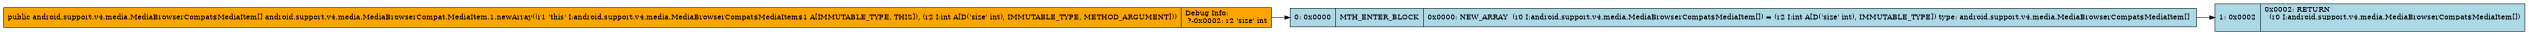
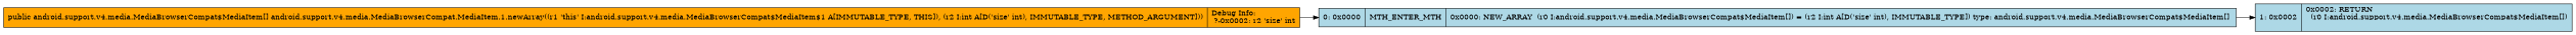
  digraph {
    rankdir=LR
    node [shape=record style=filled fillcolor=lightblue]
-   n1 [label="{0\:\ 0x0000|MTH_ENTER_BLOCK\l|0x0000: NEW_ARRAY  (r0 I:android.support.v4.media.MediaBrowserCompat$MediaItem[]) = (r2 I:int A[D('size' int), IMMUTABLE_TYPE]) type: android.support.v4.media.MediaBrowserCompat$MediaItem[] \l}"]
+   n1 [label="{0\:\ 0x0000|MTH_ENTER_MTH\l|0x0000: NEW_ARRAY  (r0 I:android.support.v4.media.MediaBrowserCompat$MediaItem[]) = (r2 I:int A[D('size' int), IMMUTABLE_TYPE]) type: android.support.v4.media.MediaBrowserCompat$MediaItem[] \l}"]
    n2 [label="{1\:\ 0x0002|0x0002: RETURN  \l  (r0 I:android.support.v4.media.MediaBrowserCompat$MediaItem[])\l \l}"]
    n3 [label="{public android.support.v4.media.MediaBrowserCompat$MediaItem[] android.support.v4.media.MediaBrowserCompat.MediaItem.1.newArray((r1 'this' I:android.support.v4.media.MediaBrowserCompat$MediaItem$1 A[IMMUTABLE_TYPE, THIS]), (r2 I:int A[D('size' int), IMMUTABLE_TYPE, METHOD_ARGUMENT]))  | Debug Info:\l  ?\-0x0002: r2 'size' int\l}" fillcolor=orange]
    n1 -> n2
    n3 -> n1
  }
